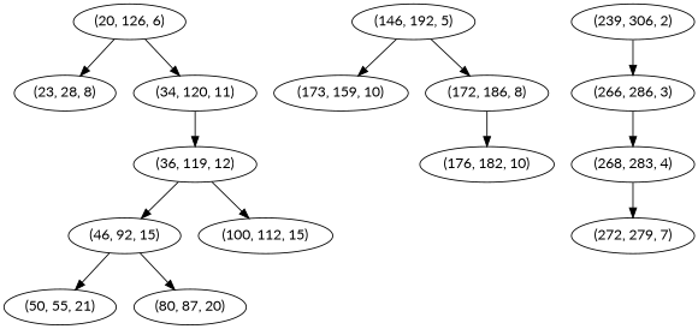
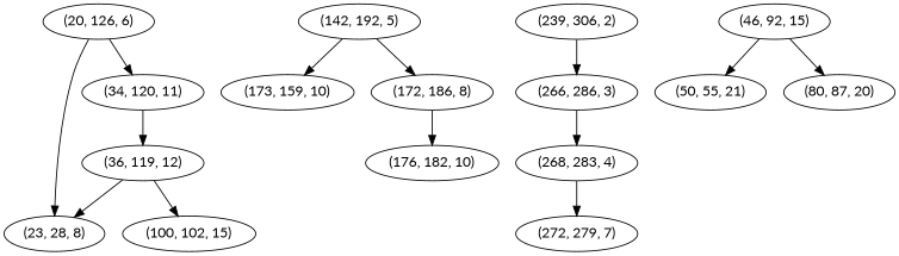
  digraph {
    fontname=Lato
    node [fontname=Lato]
    edge [fontname=Lato]
    "(20, 126, 6)"
    "(23, 28, 8)"
    "(34, 120, 11)"
    n4 [label="(173, 159, 10)"]
-   "(146, 192, 5)"
+   "(146, 192, 5)" [label="(142, 192, 5)"]
    "(172, 186, 8)"
    "(239, 306, 2)"
    "(266, 286, 3)"
    "(36, 119, 12)"
    n10 [label="(46, 92, 15)"]
-   "(100, 112, 15)"
+   "(100, 112, 15)" [label="(100, 102, 15)"]
    "(50, 55, 21)"
    "(80, 87, 20)"
    "(176, 182, 10)"
    "(268, 283, 4)"
    "(272, 279, 7)"
    "(20, 126, 6)" -> "(23, 28, 8)"
    "(20, 126, 6)" -> "(34, 120, 11)"
    "(34, 120, 11)" -> "(36, 119, 12)"
    "(146, 192, 5)" -> n4
    "(146, 192, 5)" -> "(172, 186, 8)"
    "(172, 186, 8)" -> "(176, 182, 10)"
    "(239, 306, 2)" -> "(266, 286, 3)"
    "(266, 286, 3)" -> "(268, 283, 4)"
-   "(36, 119, 12)" -> n10
+   "(36, 119, 12)" -> "(23, 28, 8)"
    "(36, 119, 12)" -> "(100, 112, 15)"
    n10 -> "(50, 55, 21)"
    n10 -> "(80, 87, 20)"
    "(268, 283, 4)" -> "(272, 279, 7)"
  }
